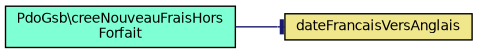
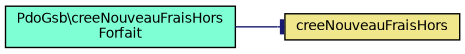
  digraph {
    rankdir=LR
    node [color=black fontname=Helvetica fontsize=10 shape=record style=filled]
    n1 [fillcolor=aquamarine fontcolor=black height=0.2 label="PdoGsb\\creeNouveauFraisHors\lForfait" width=0.4]
-   n2 [fillcolor=khaki height=0.2 label=dateFrancaisVersAnglais width=0.4]
+   n2 [fillcolor=khaki height=0.2 label=creeNouveauFraisHors width=0.4]
    n1 -> n2 [color=midnightblue fontname=Helvetica fontsize=10 labelfontname=Helvetica labelfontsize=10 style=solid arrowhead=tee]
  }
